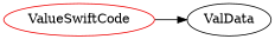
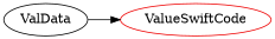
  digraph {
    rankdir=LR
    n1 [color=red2 label=ValueSwiftCode shape=oval]
    ValData
-   n1 -> ValData
+   ValData -> n1
  }
